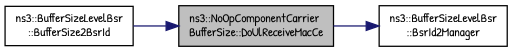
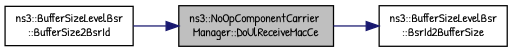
  digraph {
    fontname="Patrick Hand"
    rankdir=LR
    node [color=black fillcolor=white fontname="Patrick Hand" fontsize=10 shape=record style=filled]
    edge [color=midnightblue fontname="Patrick Hand" fontsize=10 labelfontname=Helvetica labelfontsize=10 style=solid]
-   n1 [fillcolor=grey75 fontcolor=black height=0.2 label="ns3::NoOpComponentCarrier\lBufferSize::DoUlReceiveMacCe" width=0.4]
-   n2 [height=0.2 label="ns3::BufferSizeLevelBsr\l::BsrId2Manager" width=0.4]
+   n1 [fillcolor=grey75 fontcolor=black height=0.2 label="ns3::NoOpComponentCarrier\lManager::DoUlReceiveMacCe" width=0.4]
+   n2 [height=0.2 label="ns3::BufferSizeLevelBsr\l::BsrId2BufferSize" width=0.4]
    n3 [height=0.2 label="ns3::BufferSizeLevelBsr\l::BufferSize2BsrId" width=0.4]
    n1 -> n2
    n3 -> n1
  }
